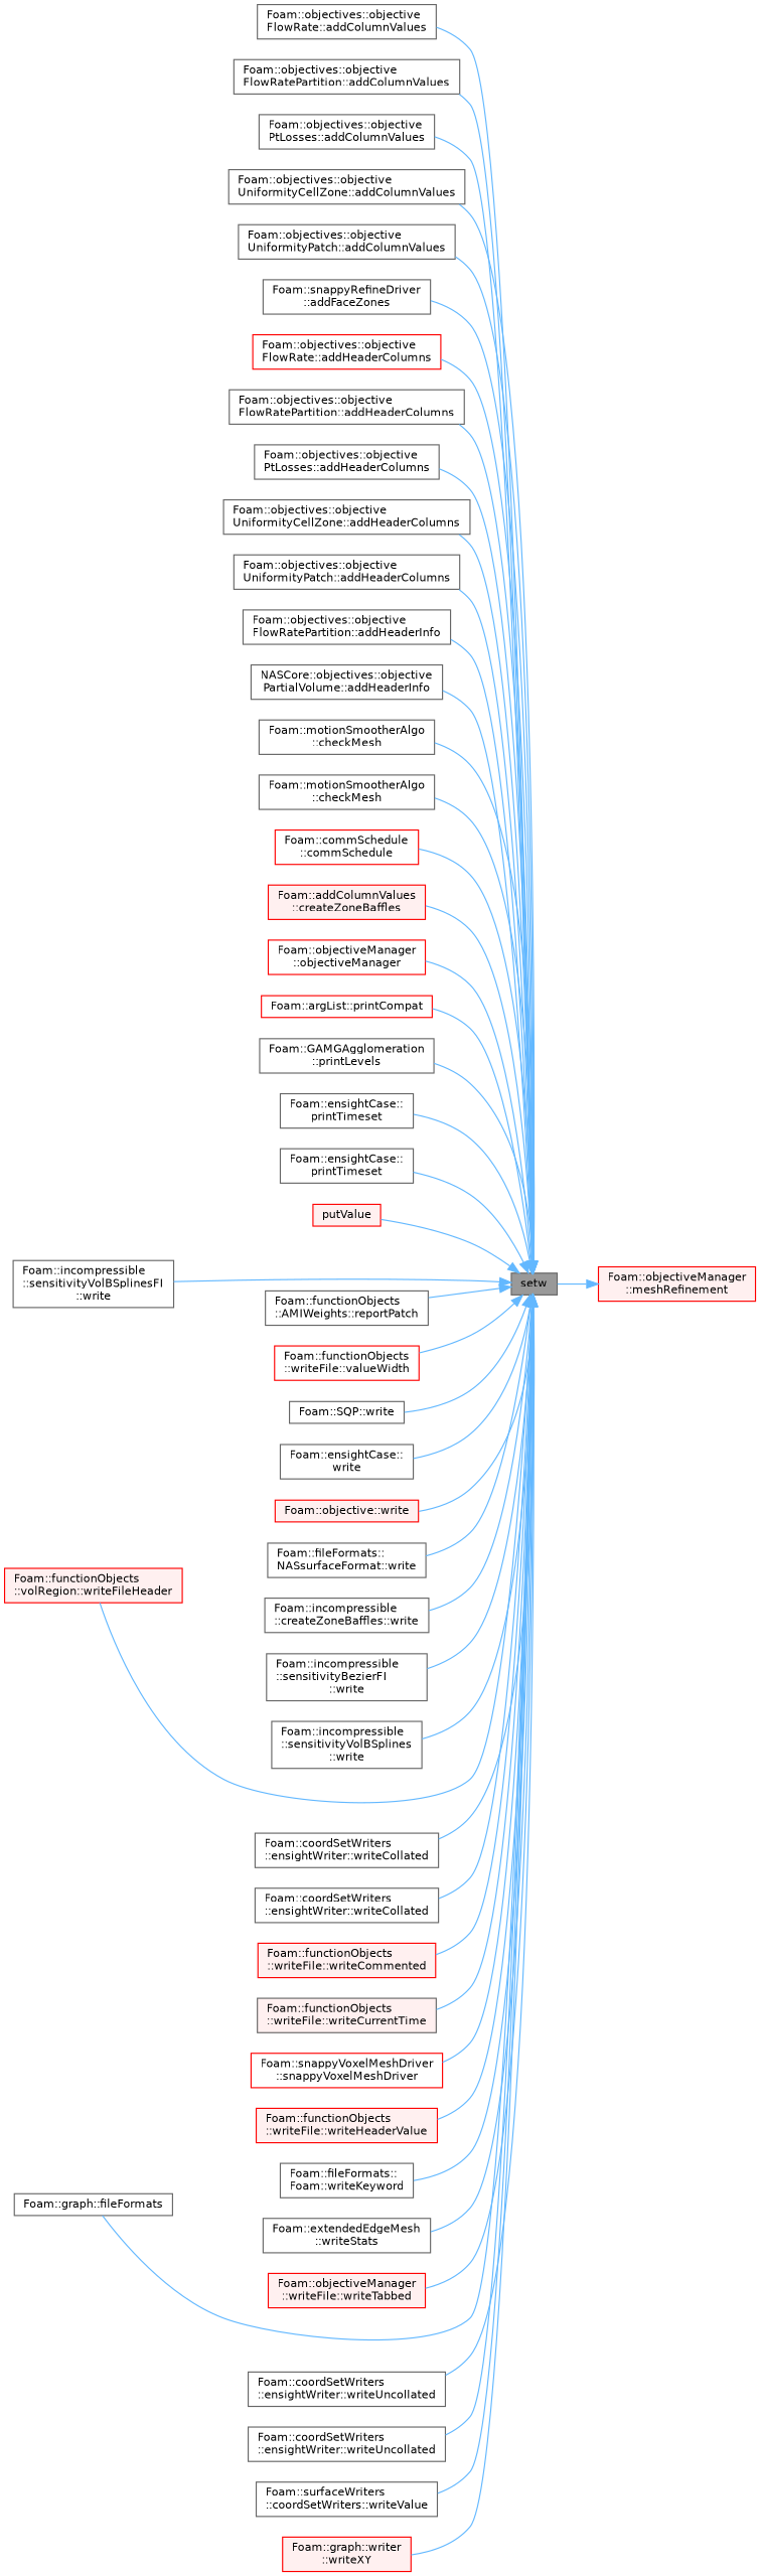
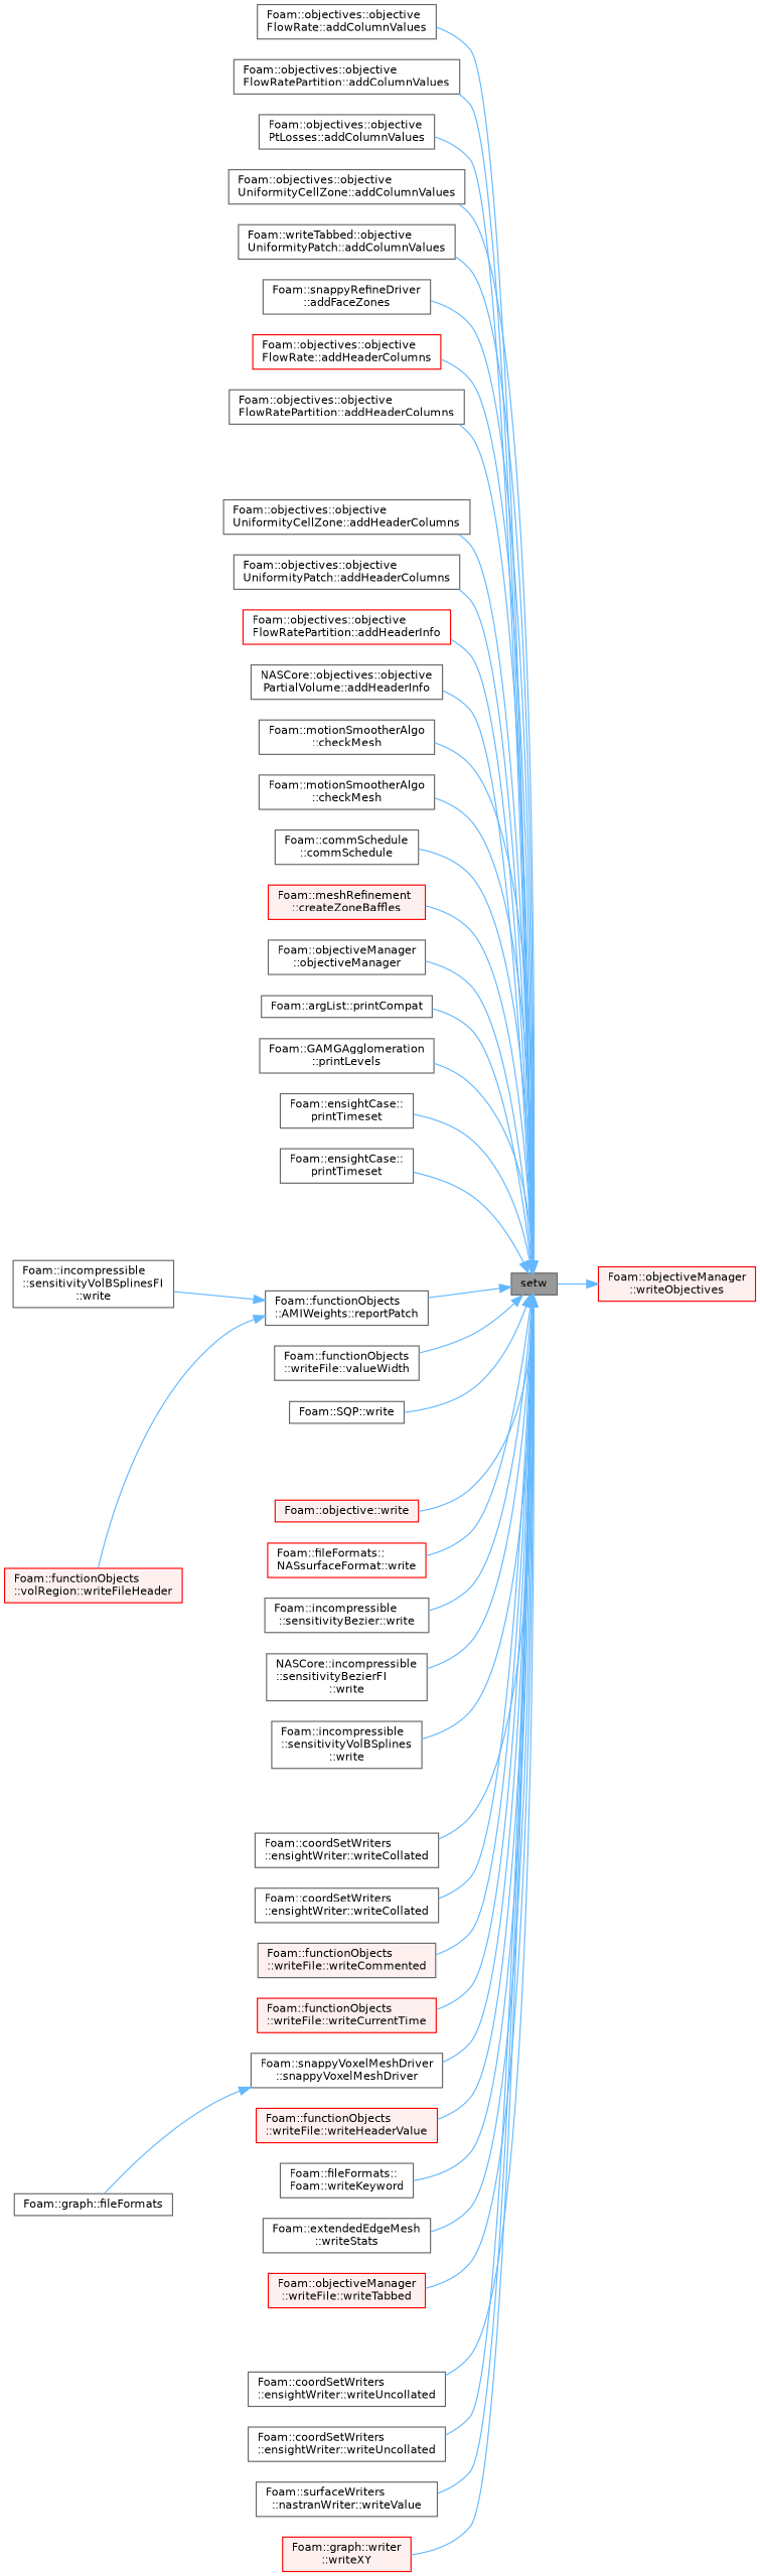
  digraph {
    fontname="DejaVu Sans"
    rankdir=RL
    node [color=grey40 fillcolor=white fontname="DejaVu Sans" fontsize=10 shape=box style=filled]
    edge [color=steelblue1 dir=back fontname="DejaVu Sans" fontsize=10 labelfontname=Helvetica labelfontsize=10 style=solid]
    n1 [color=gray40 fillcolor=grey60 fontcolor=black height=0.2 label=setw width=0.4]
    n2 [height=0.2 label="Foam::objectives::objective\lFlowRate::addColumnValues" width=0.4]
    n3 [height=0.2 label="Foam::objectives::objective\lFlowRatePartition::addColumnValues" width=0.4]
    n4 [height=0.2 label="Foam::objectives::objective\lPtLosses::addColumnValues" width=0.4]
    n5 [height=0.2 label="Foam::objectives::objective\lUniformityCellZone::addColumnValues" width=0.4]
-   n6 [height=0.2 label="Foam::objectives::objective\lUniformityPatch::addColumnValues" width=0.4]
+   n6 [height=0.2 label="Foam::writeTabbed::objective\lUniformityPatch::addColumnValues" width=0.4]
    n7 [height=0.2 label="Foam::snappyRefineDriver\l::addFaceZones" width=0.4]
    n8 [color=red height=0.2 label="Foam::objectives::objective\lFlowRate::addHeaderColumns" width=0.4]
    n9 [height=0.2 label="Foam::objectives::objective\lFlowRatePartition::addHeaderColumns" width=0.4]
-   n10 [height=0.2 label="Foam::objectives::objective\lPtLosses::addHeaderColumns" width=0.4]
    n11 [height=0.2 label="Foam::objectives::objective\lUniformityCellZone::addHeaderColumns" width=0.4]
    n12 [height=0.2 label="Foam::objectives::objective\lUniformityPatch::addHeaderColumns" width=0.4]
-   n13 [height=0.2 label="Foam::objectives::objective\lFlowRatePartition::addHeaderInfo" width=0.4]
+   n13 [color=red height=0.2 label="Foam::objectives::objective\lFlowRatePartition::addHeaderInfo" width=0.4]
    n14 [height=0.2 label="NASCore::objectives::objective\lPartialVolume::addHeaderInfo" width=0.4]
    n15 [height=0.2 label="Foam::motionSmootherAlgo\l::checkMesh" width=0.4]
    n16 [height=0.2 label="Foam::motionSmootherAlgo\l::checkMesh" width=0.4]
-   n17 [color=red height=0.2 label="Foam::commSchedule\l::commSchedule" width=0.4]
-   n18 [color=red fillcolor="#FFF0F0" height=0.2 label="Foam::addColumnValues\l::createZoneBaffles" width=0.4]
-   n19 [color=red height=0.2 label="Foam::objectiveManager\l::objectiveManager" width=0.4]
-   n20 [color=red height=0.2 label="Foam::argList::printCompat" width=0.4]
+   n17 [height=0.2 label="Foam::commSchedule\l::commSchedule" width=0.4]
+   n18 [color=red fillcolor="#FFF0F0" height=0.2 label="Foam::meshRefinement\l::createZoneBaffles" width=0.4]
+   n19 [height=0.2 label="Foam::objectiveManager\l::objectiveManager" width=0.4]
+   n20 [height=0.2 label="Foam::argList::printCompat" width=0.4]
    n21 [height=0.2 label="Foam::GAMGAgglomeration\l::printLevels" width=0.4]
    n22 [height=0.2 label="Foam::ensightCase::\lprintTimeset" width=0.4]
    n23 [height=0.2 label="Foam::ensightCase::\lprintTimeset" width=0.4]
-   n24 [color=red fillcolor="#FFF0F0" height=0.2 label=putValue width=0.4]
    n25 [height=0.2 label="Foam::functionObjects\l::AMIWeights::reportPatch" width=0.4]
-   n26 [color=red height=0.2 label="Foam::snappyVoxelMeshDriver\l::snappyVoxelMeshDriver" width=0.4]
-   n27 [color=red height=0.2 label="Foam::functionObjects\l::writeFile::valueWidth" width=0.4]
+   n26 [height=0.2 label="Foam::snappyVoxelMeshDriver\l::snappyVoxelMeshDriver" width=0.4]
+   n27 [height=0.2 label="Foam::functionObjects\l::writeFile::valueWidth" width=0.4]
    n28 [height=0.2 label="Foam::SQP::write" width=0.4]
-   n29 [height=0.2 label="Foam::ensightCase::\lwrite" width=0.4]
    n30 [color=red fillcolor="#FFF0F0" height=0.2 label="Foam::objective::write" width=0.4]
-   n31 [height=0.2 label="Foam::fileFormats::\lNASsurfaceFormat::write" width=0.4]
-   n32 [height=0.2 label="Foam::incompressible\l::createZoneBaffles::write" width=0.4]
-   n33 [height=0.2 label="Foam::incompressible\l::sensitivityBezierFI\l::write" width=0.4]
+   n31 [color=red height=0.2 label="Foam::fileFormats::\lNASsurfaceFormat::write" width=0.4]
+   n32 [height=0.2 label="Foam::incompressible\l::sensitivityBezier::write" width=0.4]
+   n33 [height=0.2 label="NASCore::incompressible\l::sensitivityBezierFI\l::write" width=0.4]
    n34 [height=0.2 label="Foam::incompressible\l::sensitivityVolBSplines\l::write" width=0.4]
    n35 [height=0.2 label="Foam::incompressible\l::sensitivityVolBSplinesFI\l::write" width=0.4]
    n36 [height=0.2 label="Foam::coordSetWriters\l::ensightWriter::writeCollated" width=0.4]
    n37 [height=0.2 label="Foam::coordSetWriters\l::ensightWriter::writeCollated" width=0.4]
-   n38 [color=red fillcolor="#FFF0F0" height=0.2 label="Foam::functionObjects\l::writeFile::writeCommented" width=0.4]
-   n39 [fillcolor="#FFF0F0" height=0.2 label="Foam::functionObjects\l::writeFile::writeCurrentTime" width=0.4]
+   n38 [fillcolor="#FFF0F0" height=0.2 label="Foam::functionObjects\l::writeFile::writeCommented" width=0.4]
+   n39 [color=red fillcolor="#FFF0F0" height=0.2 label="Foam::functionObjects\l::writeFile::writeCurrentTime" width=0.4]
    n40 [color=red fillcolor="#FFF0F0" height=0.2 label="Foam::functionObjects\l::volRegion::writeFileHeader" width=0.4]
    n41 [color=red fillcolor="#FFF0F0" height=0.2 label="Foam::functionObjects\l::writeFile::writeHeaderValue" width=0.4]
    n42 [height=0.2 label="Foam::fileFormats::\lFoam::writeKeyword" width=0.4]
    n43 [height=0.2 label="Foam::extendedEdgeMesh\l::writeStats" width=0.4]
    n44 [color=red fillcolor="#FFF0F0" height=0.2 label="Foam::objectiveManager\l::writeFile::writeTabbed" width=0.4]
    n45 [height=0.2 label="Foam::graph::fileFormats" width=0.4]
    n46 [height=0.2 label="Foam::coordSetWriters\l::ensightWriter::writeUncollated" width=0.4]
    n47 [height=0.2 label="Foam::coordSetWriters\l::ensightWriter::writeUncollated" width=0.4]
-   n48 [height=0.2 label="Foam::surfaceWriters\l::coordSetWriters::writeValue" width=0.4]
+   n48 [height=0.2 label="Foam::surfaceWriters\l::nastranWriter::writeValue" width=0.4]
    n49 [color=red fillcolor="#FFF0F0" height=0.2 label="Foam::graph::writer\l::writeXY" width=0.4]
-   n50 [color=red fillcolor="#FFF0F0" height=0.2 label="Foam::objectiveManager\l::meshRefinement" width=0.4]
+   n50 [color=red fillcolor="#FFF0F0" height=0.2 label="Foam::objectiveManager\l::writeObjectives" width=0.4]
    n1 -> n2
    n1 -> n3
    n1 -> n4
    n1 -> n5
    n1 -> n6
    n1 -> n7
    n1 -> n8
    n1 -> n9
-   n1 -> n10
    n1 -> n11
    n1 -> n12
    n1 -> n13
    n1 -> n14
    n1 -> n15
    n1 -> n16
    n1 -> n17
    n1 -> n18
    n1 -> n19
    n1 -> n20
    n1 -> n21
    n1 -> n22
    n1 -> n23
-   n1 -> n24
    n1 -> n25
    n1 -> n26
    n1 -> n27
    n1 -> n28
-   n1 -> n29
    n1 -> n30
    n1 -> n31
    n1 -> n32
    n1 -> n33
    n1 -> n34
-   n1 -> n35
+   n25 -> n35
    n1 -> n36
    n1 -> n37
    n1 -> n38
    n1 -> n39
-   n1 -> n40
+   n25 -> n40
    n1 -> n41
    n1 -> n42
    n1 -> n43
    n1 -> n44
-   n1 -> n45
+   n26 -> n45
    n1 -> n46
    n1 -> n47
    n1 -> n48
    n1 -> n49
    n50 -> n1
  }
